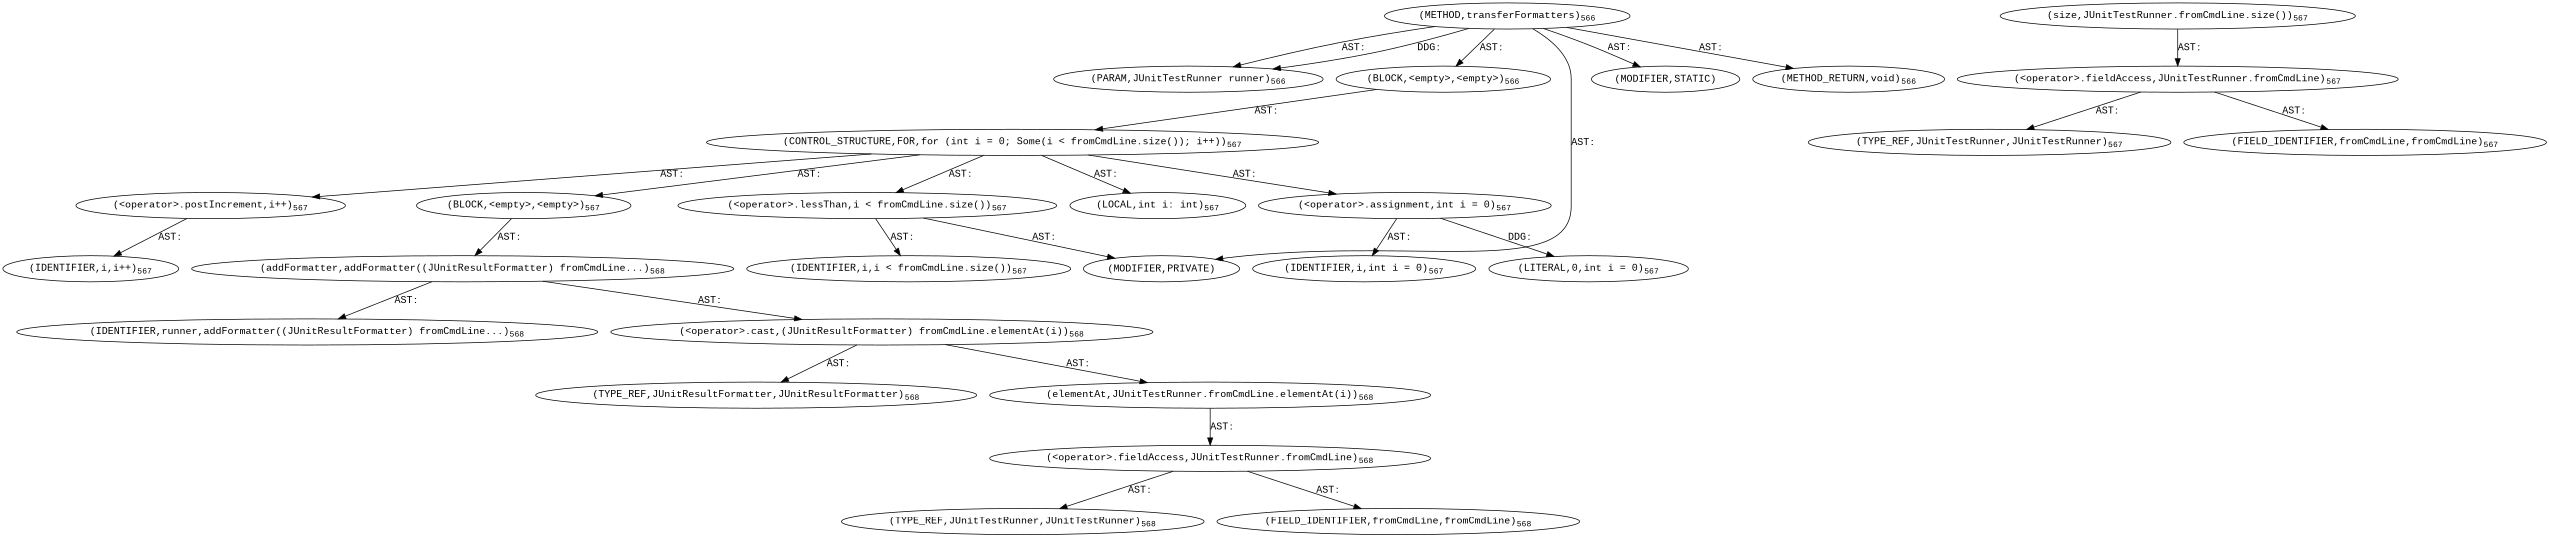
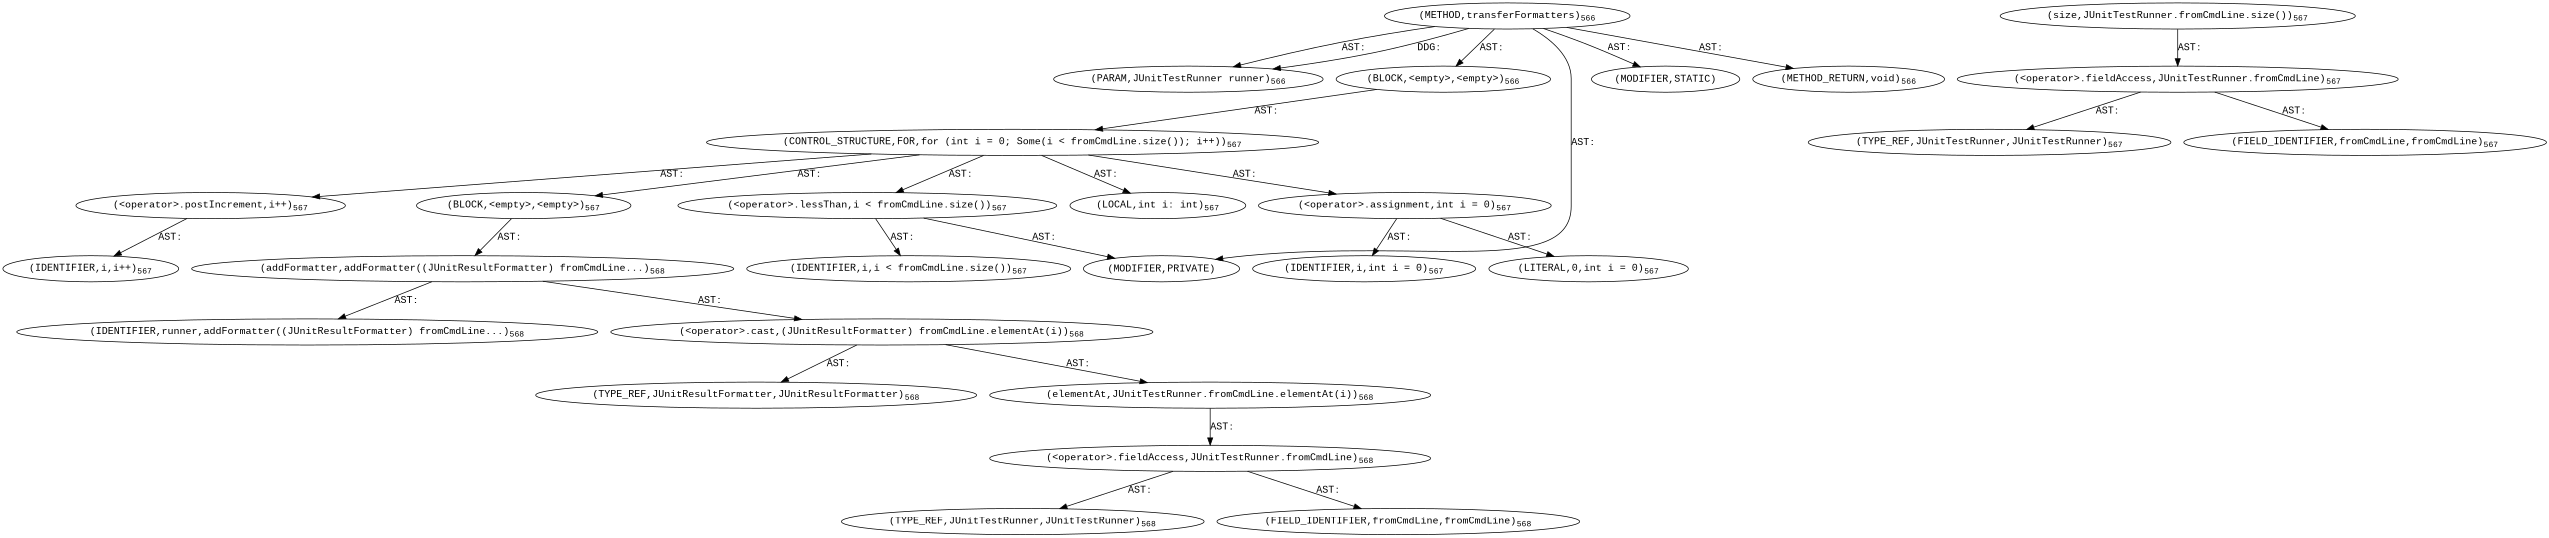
  digraph {
    fontname="Liberation Mono"
    node [fontname="Liberation Mono"]
    edge [fontname="Liberation Mono"]
    n1 [label=<(METHOD,transferFormatters)<SUB>566</SUB>>]
    n2 [label=<(PARAM,JUnitTestRunner runner)<SUB>566</SUB>>]
    n3 [label=<(BLOCK,&lt;empty&gt;,&lt;empty&gt;)<SUB>566</SUB>>]
    n4 [label=<(MODIFIER,PRIVATE)>]
    n5 [label=<(MODIFIER,STATIC)>]
    n6 [label=<(METHOD_RETURN,void)<SUB>566</SUB>>]
    n7 [label=<(CONTROL_STRUCTURE,FOR,for (int i = 0; Some(i &lt; fromCmdLine.size()); i++))<SUB>567</SUB>>]
    n8 [label=<(LOCAL,int i: int)<SUB>567</SUB>>]
    n9 [label=<(&lt;operator&gt;.assignment,int i = 0)<SUB>567</SUB>>]
    n10 [label=<(&lt;operator&gt;.lessThan,i &lt; fromCmdLine.size())<SUB>567</SUB>>]
    n11 [label=<(&lt;operator&gt;.postIncrement,i++)<SUB>567</SUB>>]
    n12 [label=<(BLOCK,&lt;empty&gt;,&lt;empty&gt;)<SUB>567</SUB>>]
    n13 [label=<(IDENTIFIER,i,int i = 0)<SUB>567</SUB>>]
    n14 [label=<(LITERAL,0,int i = 0)<SUB>567</SUB>>]
    n15 [label=<(IDENTIFIER,i,i &lt; fromCmdLine.size())<SUB>567</SUB>>]
    n16 [label=<(IDENTIFIER,i,i++)<SUB>567</SUB>>]
    n17 [label=<(addFormatter,addFormatter((JUnitResultFormatter) fromCmdLine...)<SUB>568</SUB>>]
    n18 [label=<(size,JUnitTestRunner.fromCmdLine.size())<SUB>567</SUB>>]
    n19 [label=<(&lt;operator&gt;.fieldAccess,JUnitTestRunner.fromCmdLine)<SUB>567</SUB>>]
    n20 [label=<(TYPE_REF,JUnitTestRunner,JUnitTestRunner)<SUB>567</SUB>>]
    n21 [label=<(FIELD_IDENTIFIER,fromCmdLine,fromCmdLine)<SUB>567</SUB>>]
    n22 [label=<(IDENTIFIER,runner,addFormatter((JUnitResultFormatter) fromCmdLine...)<SUB>568</SUB>>]
    n23 [label=<(&lt;operator&gt;.cast,(JUnitResultFormatter) fromCmdLine.elementAt(i))<SUB>568</SUB>>]
    n24 [label=<(TYPE_REF,JUnitResultFormatter,JUnitResultFormatter)<SUB>568</SUB>>]
    n25 [label=<(elementAt,JUnitTestRunner.fromCmdLine.elementAt(i))<SUB>568</SUB>>]
    n26 [label=<(&lt;operator&gt;.fieldAccess,JUnitTestRunner.fromCmdLine)<SUB>568</SUB>>]
    n27 [label=<(TYPE_REF,JUnitTestRunner,JUnitTestRunner)<SUB>568</SUB>>]
    n28 [label=<(FIELD_IDENTIFIER,fromCmdLine,fromCmdLine)<SUB>568</SUB>>]
    n1 -> n2 [label="AST: "]
    n1 -> n2 [label="DDG: "]
    n1 -> n3 [label="AST: "]
    n1 -> n4 [label="AST: "]
    n1 -> n5 [label="AST: "]
    n1 -> n6 [label="AST: "]
    n3 -> n7 [label="AST: "]
    n7 -> n8 [label="AST: "]
    n7 -> n9 [label="AST: "]
    n7 -> n10 [label="AST: "]
    n7 -> n11 [label="AST: "]
    n7 -> n12 [label="AST: "]
    n9 -> n13 [label="AST: "]
-   n9 -> n14 [label="DDG: "]
+   n9 -> n14 [label="AST: "]
    n10 -> n4 [label="AST: "]
    n10 -> n15 [label="AST: "]
    n11 -> n16 [label="AST: "]
    n12 -> n17 [label="AST: "]
    n17 -> n22 [label="AST: "]
    n17 -> n23 [label="AST: "]
    n18 -> n19 [label="AST: "]
    n19 -> n20 [label="AST: "]
    n19 -> n21 [label="AST: "]
    n23 -> n24 [label="AST: "]
    n23 -> n25 [label="AST: "]
    n25 -> n26 [label="AST: "]
    n26 -> n27 [label="AST: "]
    n26 -> n28 [label="AST: "]
  }
